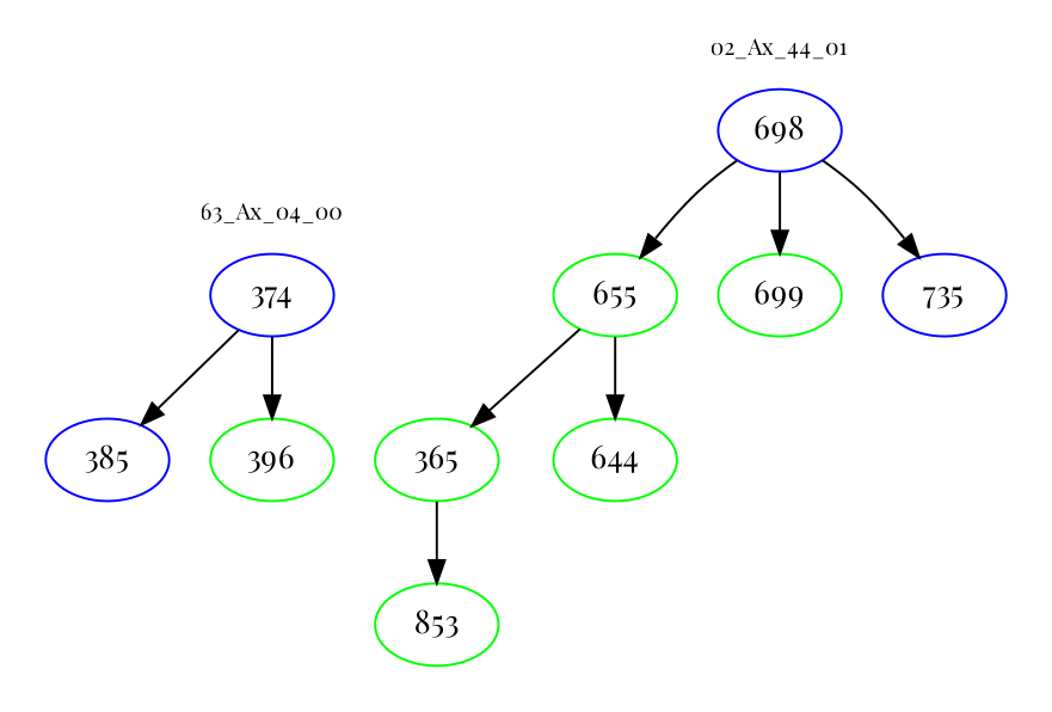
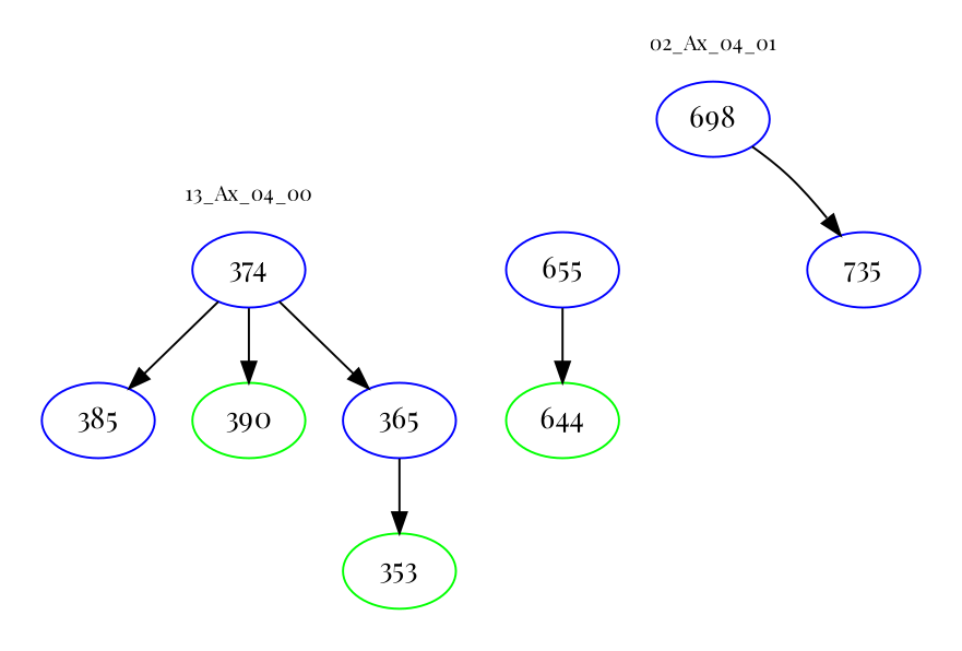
  digraph {
    fontname="Playfair Display"
    node [color=blue fontname="Playfair Display"]
    edge [color=black fontname="Playfair Display"]
    n1 [label=374]
    n2 [label=385]
-   n3 [color=green label=396]
-   n4 [color=green label=365]
-   n5 [color=green label=853]
+   n3 [color=green label=390]
+   n4 [label=365]
+   n5 [color=green label=353]
    n6 [label=698]
-   n7 [color=green label=655]
-   n8 [color=green label=699]
+   n7 [label=655]
    n9 [label=735]
    n10 [color=green label=644]
    subgraph cluster_1 {
      color=white
      fontsize=10
-     label="63_Ax_04_00"
+     label="13_Ax_04_00"
      n1
      n2
      n3
      n4
      n5
    }
    subgraph cluster_2 {
      color=white
      fontsize=10
-     label="02_Ax_44_01"
+     label="02_Ax_04_01"
      n6
      n7
-     n8
      n9
      n10
    }
    n1 -> n2
    n1 -> n3
-   n7 -> n4
+   n1 -> n4
    n4 -> n5
-   n6 -> n7
-   n6 -> n8
    n6 -> n9
    n7 -> n10
  }
